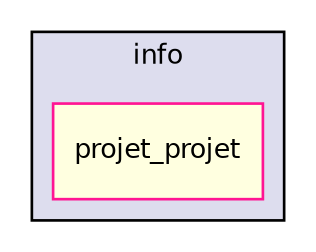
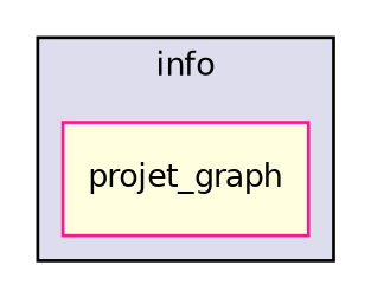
  digraph {
    compound=true
    rankdir=LR
-   n1 [fillcolor=lightyellow fontname=Helvetica fontsize=10 label=projet_projet pencolor=black shape=box style=filled color=deeppink]
+   n1 [fillcolor=lightyellow fontname=Helvetica fontsize=10 label=projet_graph pencolor=black shape=box style=filled color=deeppink]
    subgraph cluster_1 {
      bgcolor="#ddddee"
      fontname=Helvetica
      fontsize=10
      label=info
      pencolor=black
      n1
    }
  }
